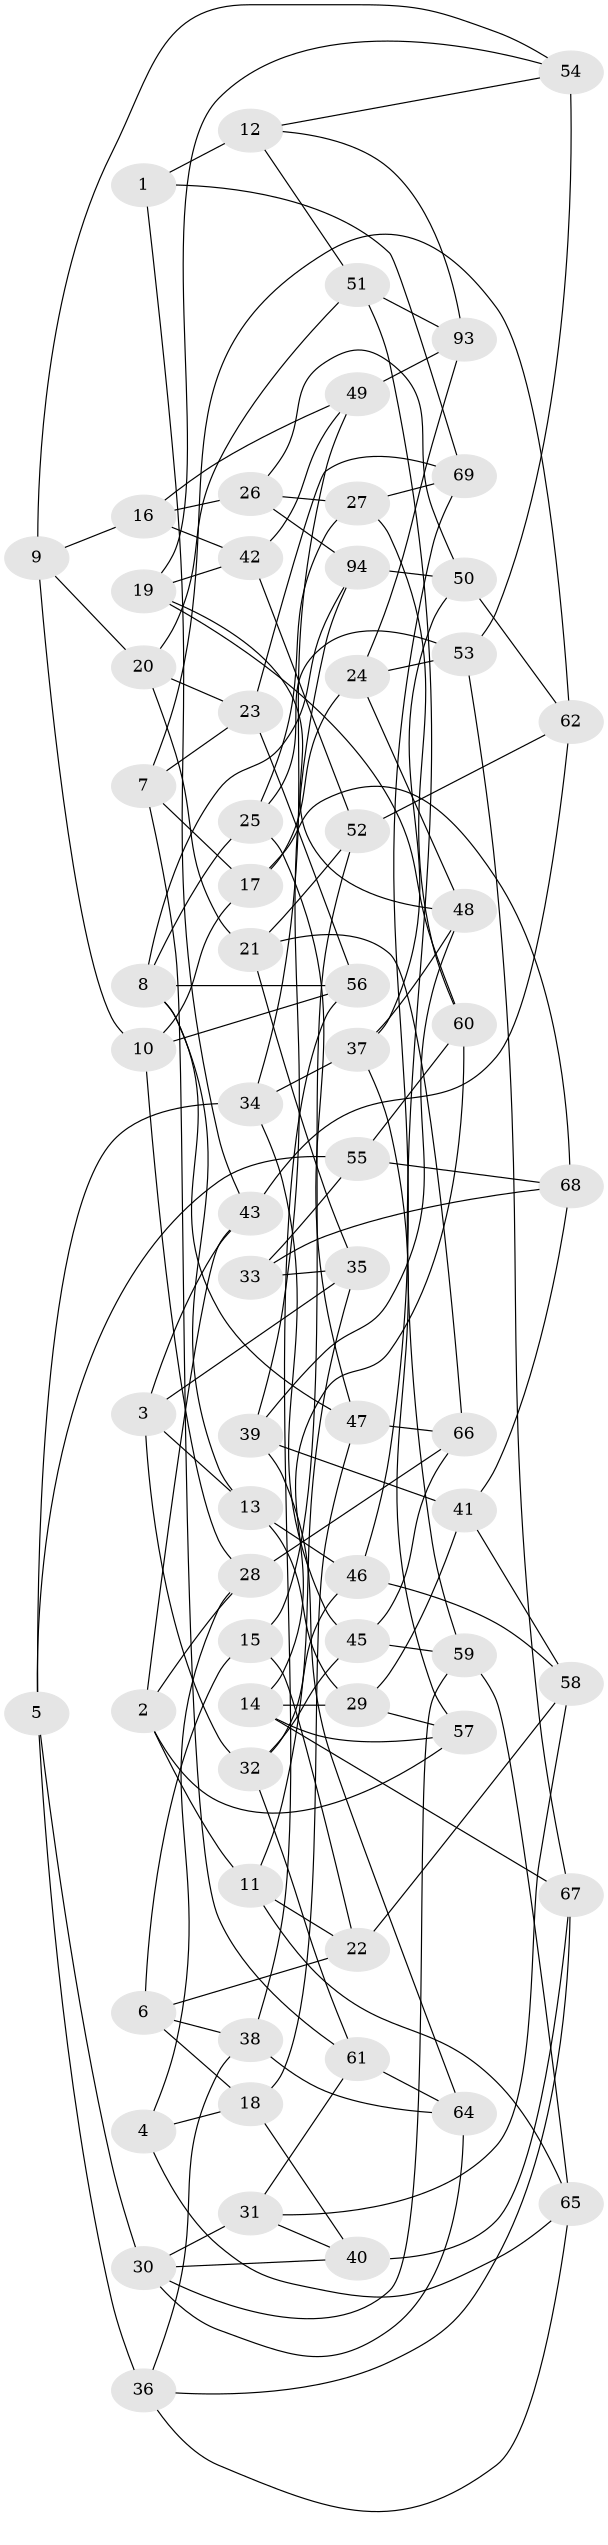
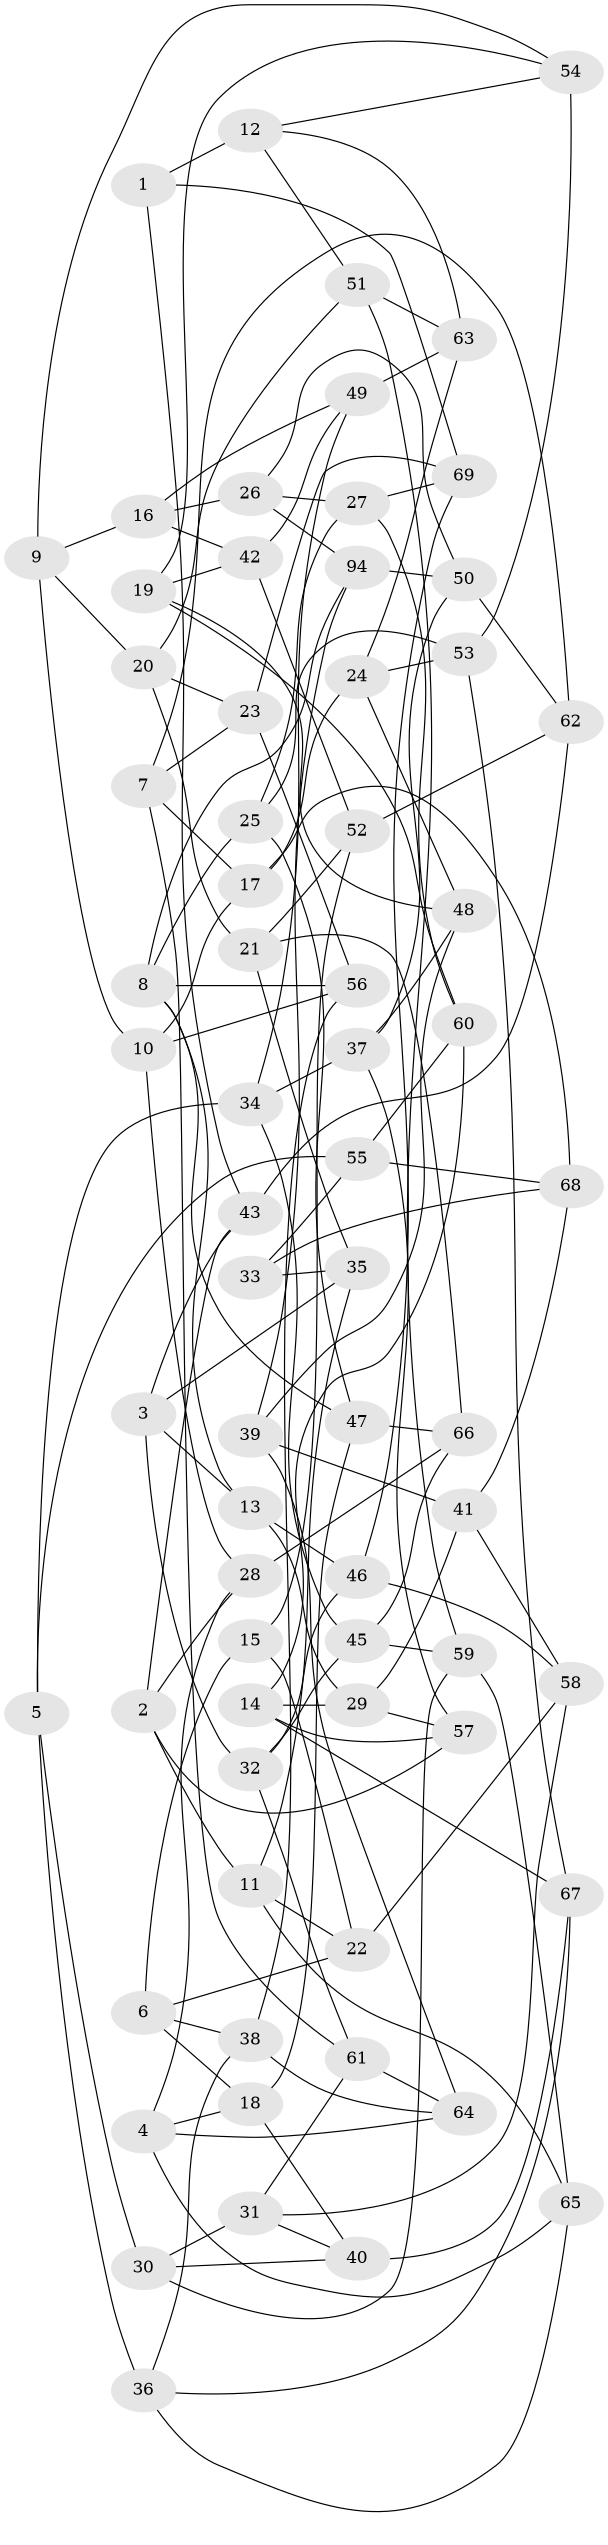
  graph {
    rankdir=LR
    node [color=gray90 style=filled]
    1
    12
    43
    69
    54
    51
-   63 [label=93]
+   63
    13
    29
    46
    62
    2
    11
    28
    57
    35
    65
    22
    66
    3
    32
    61
    45
    4
    18
    64
    47
    40
    5
    30
    34
    36
    55
    31
    59
    49
    37
    38
    67
    60
    68
    6
    15
    52
    58
    56
    7
    17
    23
    24
    8
    25
    n53 [label=94]
    53
    27
    50
    9
    10
    16
    20
    26
    42
    21
    41
    14
    33
    48
    19
    39
    1 -- 12
    1 -- 43
    1 -- 69
    12 -- 54
    12 -- 51
    12 -- 63
    43 -- 62
    51 -- 63
    51 -- 59
    13 -- 29
    13 -- 46
    29 -- 57
    29 -- 41
    46 -- 69
    46 -- 58
    2 -- 43
    2 -- 11
    2 -- 28
    2 -- 57
    11 -- 35
    11 -- 65
    11 -- 22
    28 -- 66
    22 -- 58
    3 -- 43
    3 -- 13
    3 -- 35
    3 -- 32
    32 -- 46
    32 -- 61
    32 -- 45
    61 -- 64
    45 -- 66
    45 -- 59
    4 -- 28
    4 -- 65
    4 -- 18
-   30 -- 64
+   4 -- 64
    18 -- 47
    18 -- 40
    47 -- 66
    40 -- 67
    5 -- 30
    5 -- 34
    5 -- 36
    5 -- 55
    30 -- 40
    30 -- 31
    30 -- 59
    34 -- 45
    34 -- 49
    34 -- 37
    36 -- 65
    36 -- 38
    36 -- 67
    55 -- 60
    55 -- 68
    31 -- 61
    31 -- 40
    31 -- 58
    59 -- 65
    49 -- 63
    37 -- 57
    37 -- 50
    37 -- 48
    38 -- 64
    38 -- 56
    6 -- 22
    6 -- 18
    6 -- 38
    6 -- 15
    15 -- 22
    15 -- 52
    52 -- 62
    7 -- 62
    7 -- 61
    7 -- 17
    7 -- 23
    17 -- 68
    17 -- 24
    23 -- 69
    23 -- 56
    24 -- 63
    24 -- 53
    24 -- 48
    8 -- 13
    8 -- 47
    8 -- 56
    8 -- 25
    8 -- n53
    25 -- 47
    25 -- 53
    25 -- 27
    n53 -- 50
    53 -- 54
    53 -- 67
    27 -- 69
    27 -- 60
    50 -- 62
    9 -- 54
    9 -- 10
    9 -- 16
    9 -- 20
    10 -- 28
    10 -- 56
    10 -- 17
    16 -- 49
    16 -- 26
    16 -- 42
    20 -- 51
    20 -- 23
    20 -- 21
    26 -- n53
    26 -- 27
    26 -- 50
    42 -- 49
    42 -- 52
    21 -- 35
    21 -- 66
    21 -- 52
    41 -- 68
    41 -- 58
    14 -- 29
    14 -- 57
    14 -- 67
    14 -- 60
    33 -- 35
    33 -- 55
    33 -- 68
    19 -- 54
    19 -- 60
    19 -- 42
    19 -- 48
    39 -- 64
    39 -- n53
    39 -- 41
    39 -- 48
  }
